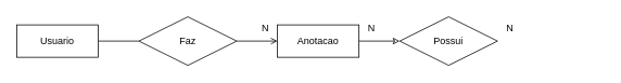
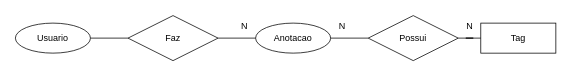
  <mxCell id="0" />
  <mxCell id="1" parent="0" />
  <mxCell id="2" style="edgeStyle=orthogonalEdgeStyle;rounded=0;orthogonalLoop=1;jettySize=auto;html=1;endArrow=none;endFill=0;" edge="1" parent="1" source="3" target="8"><mxGeometry relative="1" as="geometry" /></mxCell>
- <mxCell id="3" value="Usuario" style="whiteSpace=wrap;html=1;align=center;" vertex="1" parent="1"><mxGeometry x="20" y="30" width="100" height="40" as="geometry" /></mxCell>
- <mxCell id="4" style="edgeStyle=orthogonalEdgeStyle;rounded=0;orthogonalLoop=1;jettySize=auto;html=1;endArrow=classic;endFill=0;" edge="1" parent="1" source="5" target="10"><mxGeometry relative="1" as="geometry" /></mxCell>
- <mxCell id="5" value="Anotacao" style="whiteSpace=wrap;html=1;align=center;" vertex="1" parent="1"><mxGeometry x="340" y="30" width="100" height="40" as="geometry" /></mxCell>
- <mxCell id="7" style="edgeStyle=orthogonalEdgeStyle;rounded=0;orthogonalLoop=1;jettySize=auto;html=1;endArrow=open;endFill=0;" edge="1" parent="1" source="8" target="5"><mxGeometry relative="1" as="geometry" /></mxCell>
+ <mxCell id="3" value="Usuario" style="ellipse;whiteSpace=wrap;html=1;align=center;" vertex="1" parent="1"><mxGeometry x="20" y="30" width="100" height="40" as="geometry" /></mxCell>
+ <mxCell id="4" style="edgeStyle=orthogonalEdgeStyle;rounded=0;orthogonalLoop=1;jettySize=auto;html=1;endArrow=none;endFill=0;" edge="1" parent="1" source="5" target="10"><mxGeometry relative="1" as="geometry" /></mxCell>
+ <mxCell id="5" value="Anotacao" style="ellipse;whiteSpace=wrap;html=1;align=center;" vertex="1" parent="1"><mxGeometry x="340" y="30" width="100" height="40" as="geometry" /></mxCell>
+ <mxCell id="6" value="Tag" style="whiteSpace=wrap;html=1;align=center;" vertex="1" parent="1"><mxGeometry x="640" y="30" width="100" height="40" as="geometry" /></mxCell>
+ <mxCell id="7" style="edgeStyle=orthogonalEdgeStyle;rounded=0;orthogonalLoop=1;jettySize=auto;html=1;endArrow=none;endFill=0;" edge="1" parent="1" source="8" target="5"><mxGeometry relative="1" as="geometry" /></mxCell>
  <mxCell id="8" value="Faz" style="shape=rhombus;perimeter=rhombusPerimeter;whiteSpace=wrap;html=1;align=center;" vertex="1" parent="1"><mxGeometry x="170" y="20" width="120" height="60" as="geometry" /></mxCell>
+ <mxCell id="9" style="edgeStyle=orthogonalEdgeStyle;rounded=0;orthogonalLoop=1;jettySize=auto;html=1;endArrow=none;endFill=0;" edge="1" parent="1" source="10" target="6"><mxGeometry relative="1" as="geometry" /></mxCell>
  <mxCell id="10" value="Possui" style="shape=rhombus;perimeter=rhombusPerimeter;whiteSpace=wrap;html=1;align=center;" vertex="1" parent="1"><mxGeometry x="490" y="20" width="120" height="60" as="geometry" /></mxCell>
  <mxCell id="11" value="N" style="text;html=1;align=center;verticalAlign=middle;resizable=0;points=[];autosize=1;strokeColor=none;fillColor=none;" vertex="1" parent="1"><mxGeometry x="310" y="20" width="30" height="30" as="geometry" /></mxCell>
  <mxCell id="12" value="N" style="text;html=1;align=center;verticalAlign=middle;resizable=0;points=[];autosize=1;strokeColor=none;fillColor=none;" vertex="1" parent="1"><mxGeometry x="440" y="20" width="30" height="30" as="geometry" /></mxCell>
  <mxCell id="13" value="N" style="text;html=1;align=center;verticalAlign=middle;resizable=0;points=[];autosize=1;strokeColor=none;fillColor=none;" vertex="1" parent="1"><mxGeometry x="610" y="20" width="30" height="30" as="geometry" /></mxCell>
